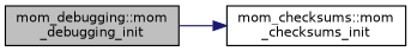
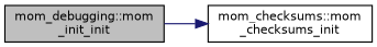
  digraph {
    rankdir=LR
    node [color=black fontname=Helvetica fontsize=10 shape=record style=filled]
-   n1 [fillcolor=grey75 fontcolor=black height=0.2 label="mom_debugging::mom\l_debugging_init" width=0.4]
+   n1 [fillcolor=grey75 fontcolor=black height=0.2 label="mom_debugging::mom\l_init_init" width=0.4]
    n2 [fillcolor=white height=0.2 label="mom_checksums::mom\l_checksums_init" width=0.4]
    n1 -> n2 [color=midnightblue fontname=Helvetica fontsize=10 labelfontname=Helvetica labelfontsize=10 style=solid]
  }
